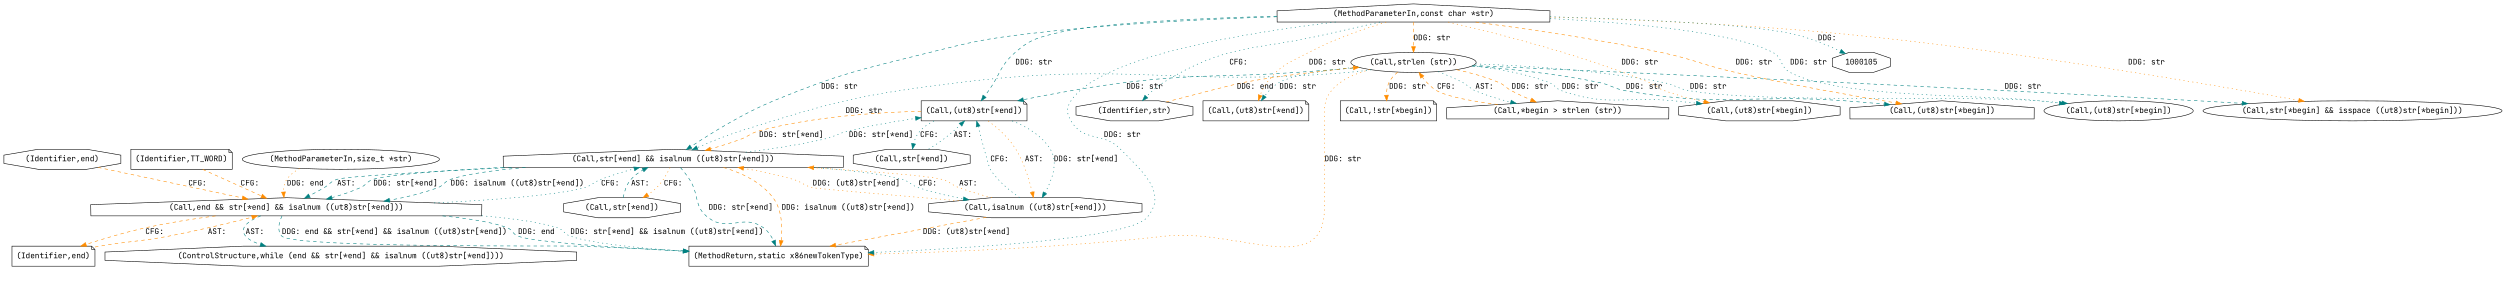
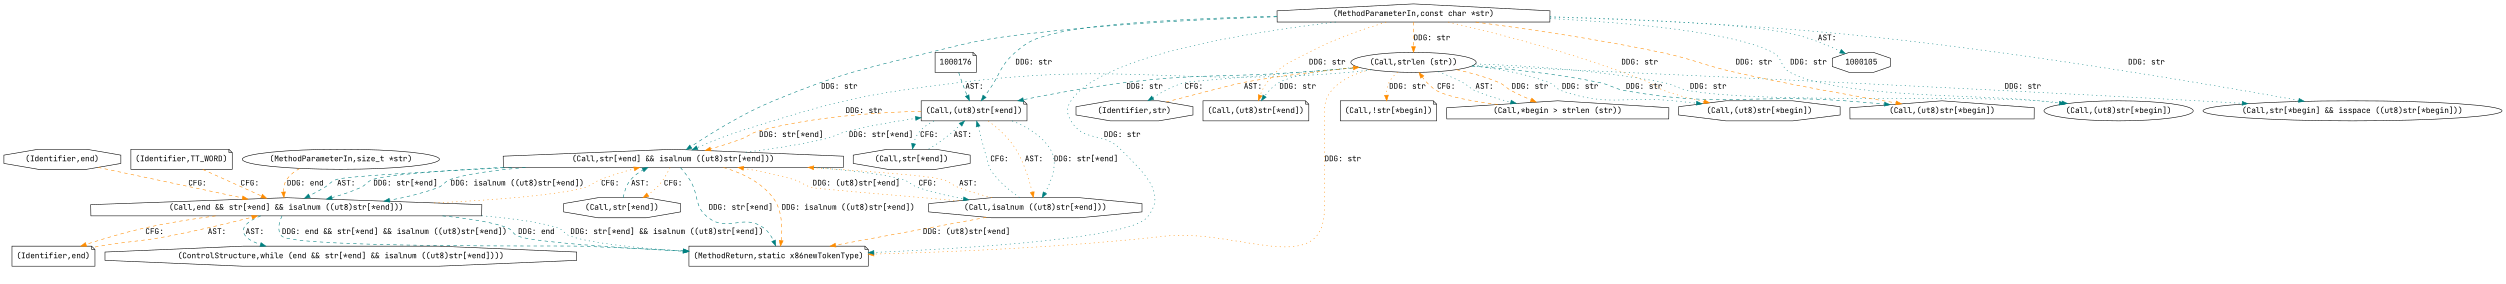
  digraph {
    fontname="JetBrains Mono"
    node [fontname="JetBrains Mono" shape=octagon]
    edge [color=teal fontname="JetBrains Mono" style=dashed]
    n1 [label="(Call,(ut8)str[*end])" shape=note]
    n2 [label="(Call,str[*end] && isalnum ((ut8)str[*end]))" shape=house]
    n3 [label="(Call,isalnum ((ut8)str[*end]))"]
    n4 [label="(Call,str[*end])"]
    n5 [label="(MethodReturn,static x86newTokenType)" shape=note]
    n6 [label="(Call,end && str[*end] && isalnum ((ut8)str[*end]))" shape=house]
    n7 [label="(Call,str[*end])"]
    n8 [label="(Call,strlen (str))" shape=ellipse]
    n9 [label="(Call,(ut8)str[*begin])"]
    n10 [label="(Call,(ut8)str[*begin])" shape=house]
    n11 [label="(Call,!str[*begin])" shape=note]
    n12 [label="(Call,(ut8)str[*begin])" shape=ellipse]
    n13 [label="(Call,str[*begin] && isspace ((ut8)str[*begin]))" shape=ellipse]
    n14 [label="(Call,*begin > strlen (str))" shape=house]
    n15 [label="(Call,(ut8)str[*end])" shape=note]
    n16 [label="(Identifier,str)"]
    n17 [label="(MethodParameterIn,const char *str)" shape=house]
    1000105
    n19 [label="(Identifier,end)" shape=note]
    n20 [label="(ControlStructure,while (end && str[*end] && isalnum ((ut8)str[*end])))"]
    n21 [label="(Identifier,TT_WORD)" shape=note]
    n22 [label="(MethodParameterIn,size_t *str)" shape=ellipse]
    n23 [label="(Identifier,end)"]
+   1000176 [shape=note]
    n1 -> n2 [color=darkorange label="DDG: str[*end]"]
    n1 -> n3 [color=darkorange label="AST: " style=dotted]
    n1 -> n3 [label="DDG: str[*end]" style=dotted]
    n1 -> n4 [label="CFG: " style=dotted]
    n2 -> n1 [label="DDG: str[*end]" style=dotted]
    n2 -> n3 [label="CFG: " style=dotted]
    n2 -> n5 [label="DDG: str[*end]"]
    n2 -> n5 [color=darkorange label="DDG: isalnum ((ut8)str[*end])"]
    n2 -> n6 [label="AST: "]
    n2 -> n6 [label="DDG: str[*end]"]
    n2 -> n6 [label="DDG: isalnum ((ut8)str[*end])"]
    n2 -> n7 [color=darkorange label="CFG: " style=dotted]
    n3 -> n1 [label="CFG: " style=dotted]
    n3 -> n2 [color=darkorange label="AST: " style=dotted]
    n3 -> n2 [color=darkorange label="DDG: (ut8)str[*end]" style=dotted]
    n3 -> n5 [color=darkorange label="DDG: (ut8)str[*end]"]
    n4 -> n1 [label="AST: " style=dotted]
-   n6 -> n2 [label="CFG: " style=dotted]
+   n6 -> n2 [color=darkorange label="CFG: " style=dotted]
    n6 -> n5 [label="DDG: str[*end] && isalnum ((ut8)str[*end])" style=dotted]
    n6 -> n5 [label="DDG: end && str[*end] && isalnum ((ut8)str[*end])"]
    n6 -> n5 [label="DDG: end"]
    n6 -> n19 [color=darkorange label="CFG: "]
    n6 -> n20 [label="AST: "]
    n7 -> n2 [label="AST: "]
    n8 -> n1 [label="DDG: str"]
    n8 -> n2 [label="DDG: str" style=dotted]
    n8 -> n5 [color=darkorange label="DDG: str" style=dotted]
    n8 -> n9 [label="DDG: str" style=dotted]
    n8 -> n10 [label="DDG: str"]
-   n8 -> n11 [color=darkorange label="DDG: str"]
+   n8 -> n11 [color=darkorange label="DDG: str" style=dotted]
    n8 -> n12 [label="DDG: str" style=dotted]
-   n8 -> n13 [label="DDG: str"]
+   n8 -> n13 [label="DDG: str" style=dotted]
    n8 -> n14 [label="AST: " style=dotted]
    n8 -> n14 [color=darkorange label="DDG: str"]
    n8 -> n15 [label="DDG: str" style=dotted]
-   n17 -> n16 [label="CFG: " style=dotted]
+   n8 -> n16 [label="CFG: " style=dotted]
    n14 -> n8 [color=darkorange label="CFG: "]
-   n16 -> n8 [color=darkorange label="DDG: end"]
+   n16 -> n8 [color=darkorange label="AST: "]
    n17 -> n1 [label="DDG: str"]
    n17 -> n2 [label="DDG: str"]
    n17 -> n5 [label="DDG: str" style=dotted]
    n17 -> n8 [color=darkorange label="DDG: str"]
    n17 -> n9 [color=darkorange label="DDG: str" style=dotted]
    n17 -> n10 [color=darkorange label="DDG: str"]
    n17 -> n12 [label="DDG: str" style=dotted]
-   n17 -> n13 [color=darkorange label="DDG: str" style=dotted]
+   n17 -> n13 [label="DDG: str" style=dotted]
    n17 -> n15 [color=darkorange label="DDG: str" style=dotted]
-   n17 -> 1000105 [label="DDG: " style=dotted]
+   n17 -> 1000105 [label="AST: " style=dotted]
    n19 -> n6 [color=darkorange label="AST: "]
    n21 -> n6 [color=darkorange label="CFG: "]
-   n22 -> n6 [color=darkorange label="DDG: end" style=dotted]
+   n22 -> n6 [color=darkorange label="DDG: end"]
    n23 -> n6 [color=darkorange label="CFG: "]
+   1000176 -> n1 [label="AST: "]
  }
